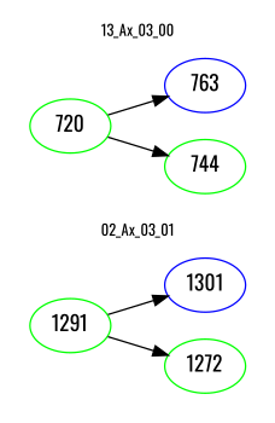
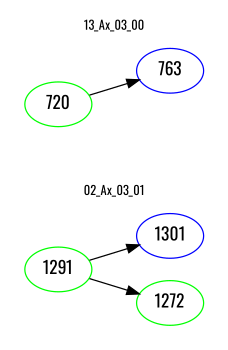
  digraph {
    fontname=Oswald
    rankdir=LR
    node [color=green fontname=Oswald]
    edge [color=black fontname=Oswald]
    n1 [label=1291]
    n2 [label=1272]
    n3 [color=blue label=1301]
    n4 [label=720]
-   n5 [label=744]
    n6 [color=blue label=763]
    subgraph cluster_1 {
      color=white
      fontsize=10
      label="02_Ax_03_01"
      n1
      n2
      n3
    }
    subgraph cluster_2 {
      color=white
      fontsize=10
      label="13_Ax_03_00"
      n4
-     n5
      n6
    }
    n1 -> n2
    n1 -> n3
-   n4 -> n5
    n4 -> n6
  }
